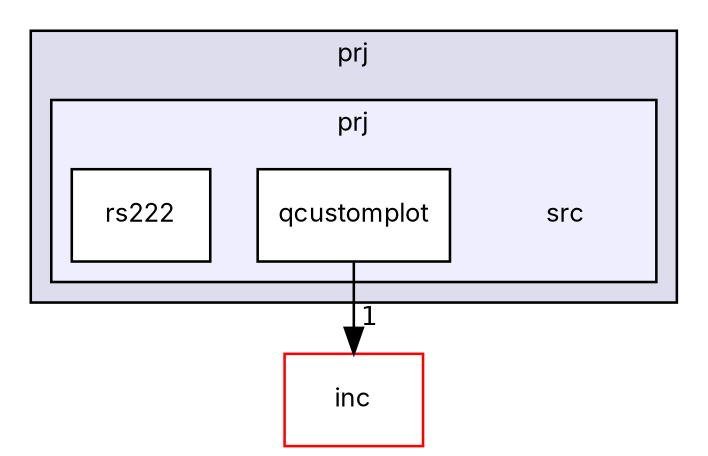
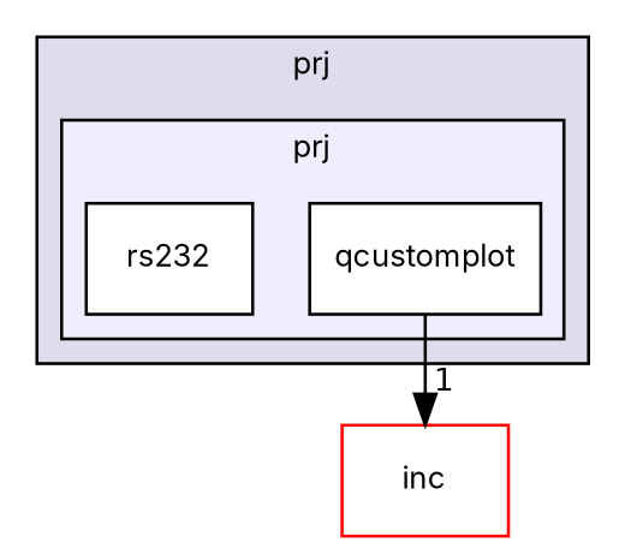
  digraph {
    compound=true
    fontname=Inter
    node [fontname=Inter fontsize=10 shape=box color=black fillcolor=white style=filled]
-   n1 [label=src shape=plaintext color="" fillcolor="" style=""]
    n2 [label=qcustomplot]
-   n3 [label=rs222]
+   n3 [label=rs232]
    n4 [color=red label=inc]
    subgraph cluster_1 {
      bgcolor="#ddddee"
      fontsize=10
      label=prj
      pencolor=black
      subgraph cluster_2 {
        bgcolor="#eeeeff"
        fontsize=10
        pencolor=black
-       n1
        n2
        n3
      }
    }
    n2 -> n4 [headlabel=1 labeldistance=1.5 labelfontname=Helvetica labelfontsize=10 fontname=Inter]
  }
